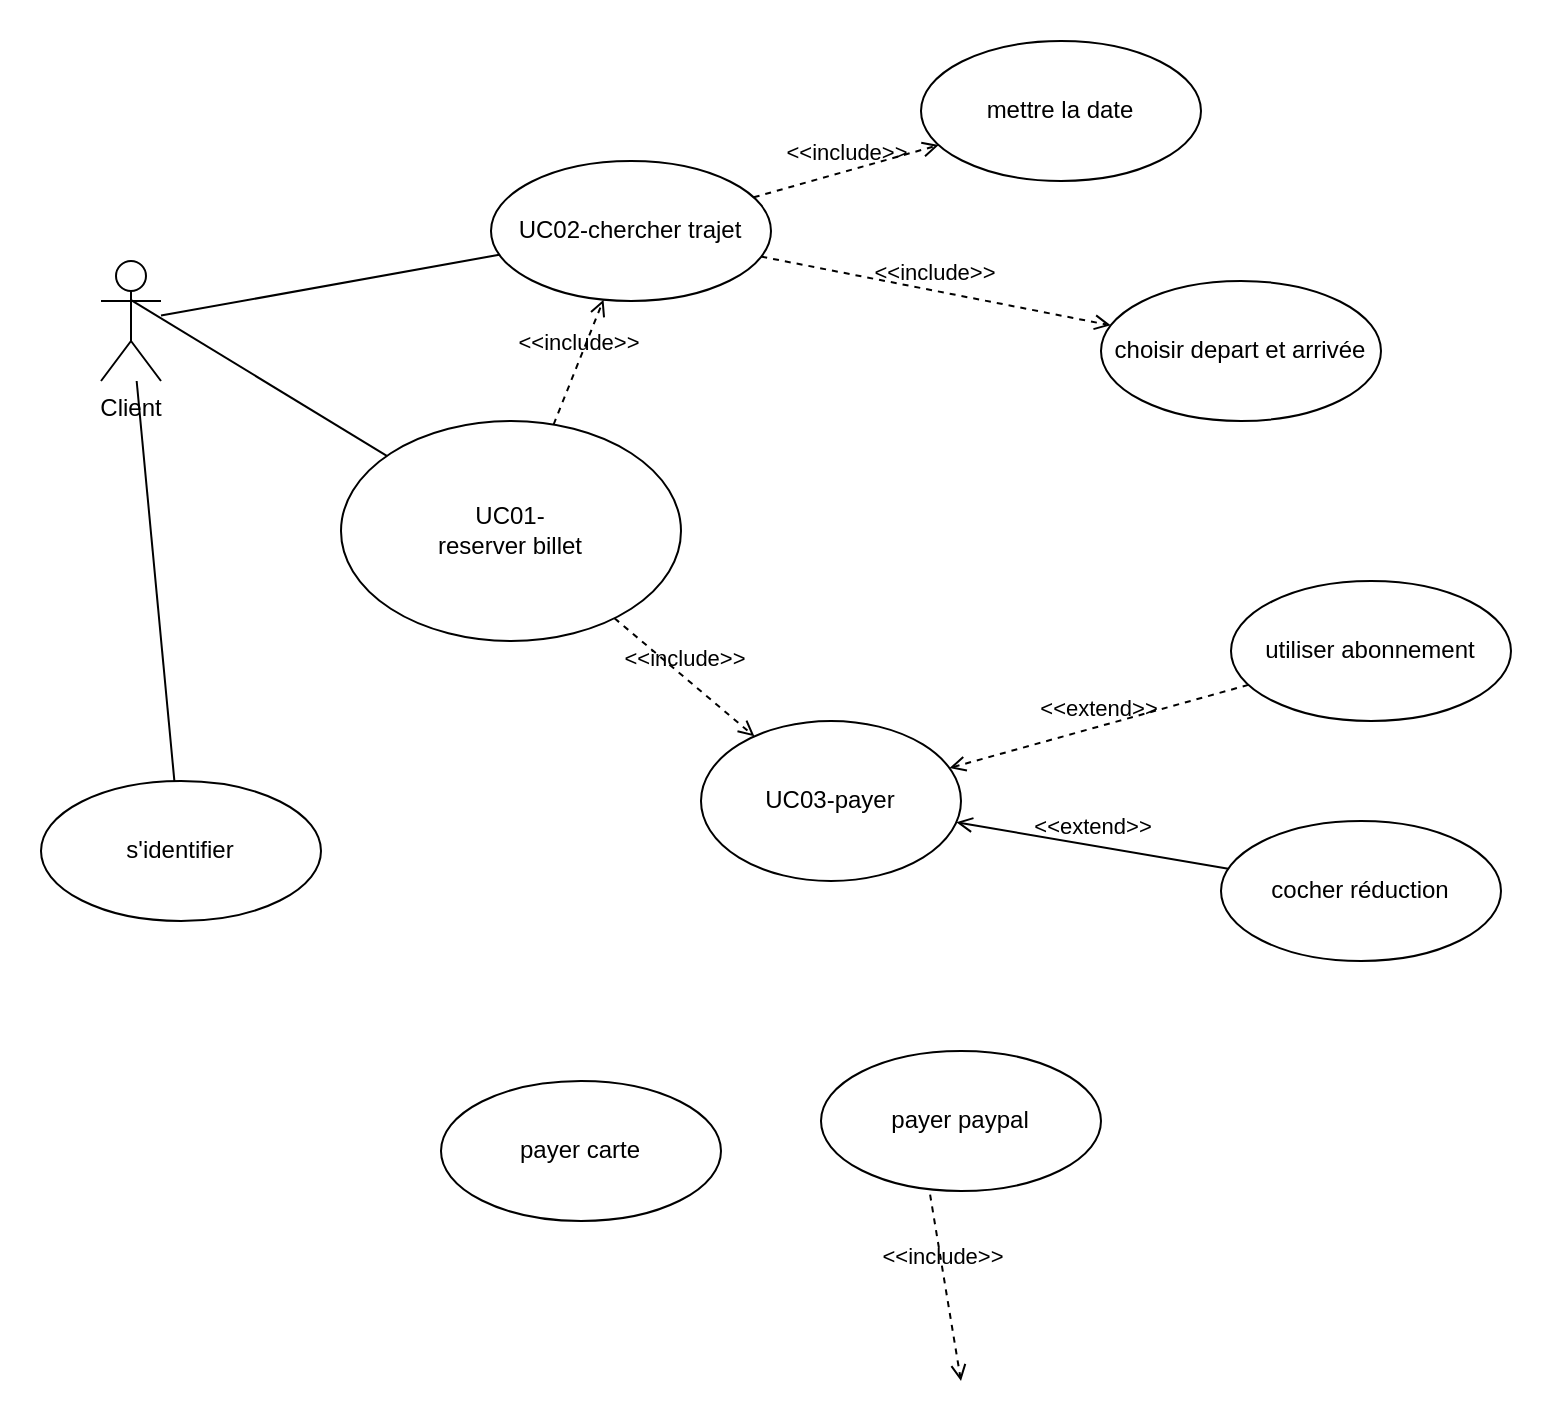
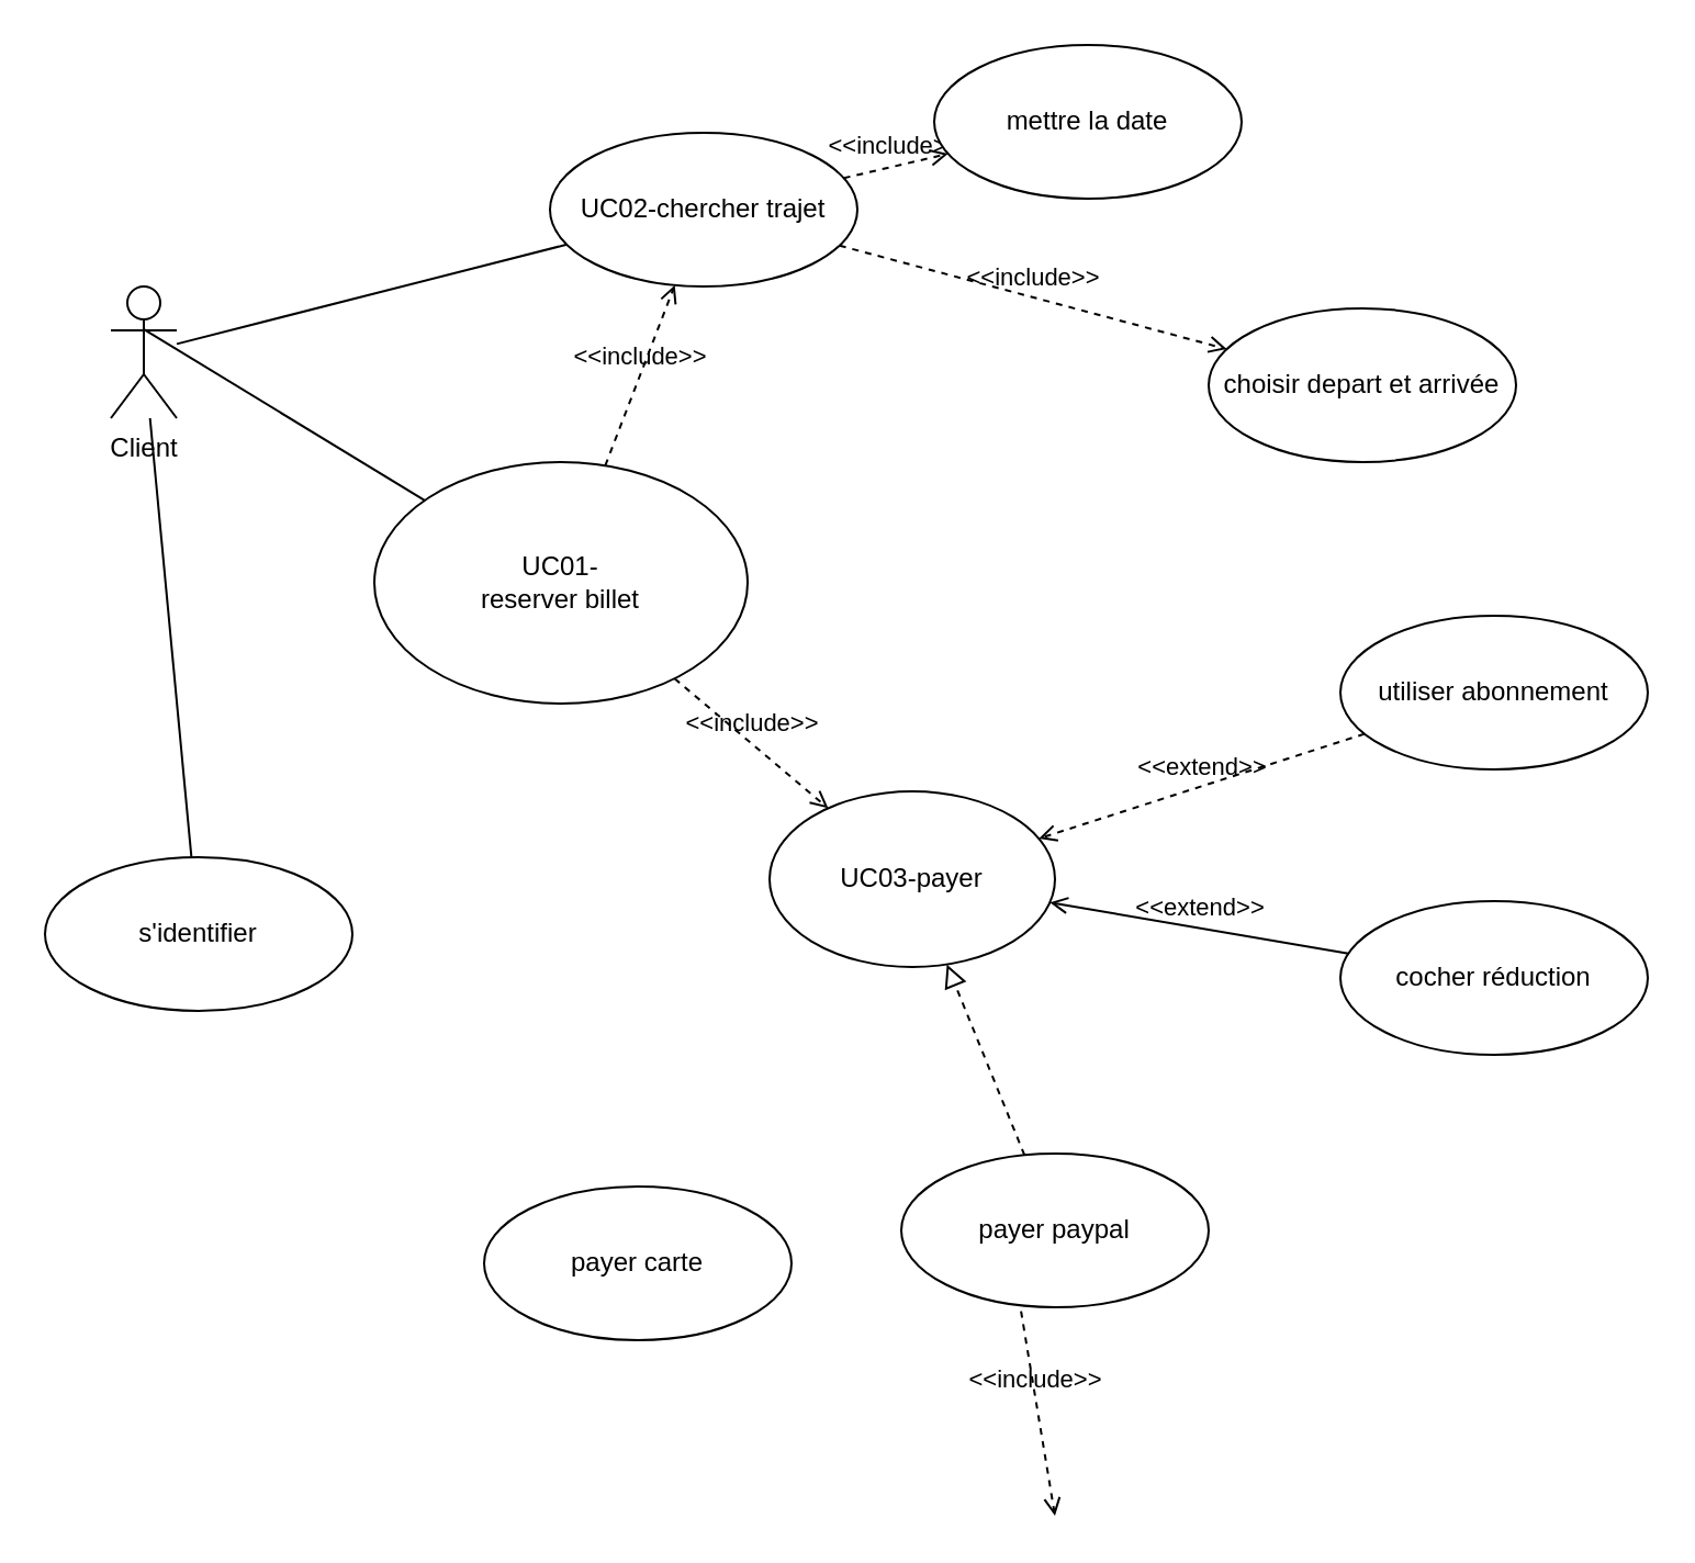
  <mxCell id="0" />
  <mxCell id="1" parent="0" />
  <mxCell id="2" style="edgeStyle=none;html=1;endArrow=none;endFill=0;" parent="1" source="3" target="4" edge="1"><mxGeometry relative="1" as="geometry" /></mxCell>
  <mxCell id="3" value="Client" style="shape=umlActor;verticalLabelPosition=bottom;verticalAlign=top;html=1;" parent="1" vertex="1"><mxGeometry x="50" y="130" width="30" height="60" as="geometry" /></mxCell>
- <mxCell id="4" value="UC02-chercher trajet" style="ellipse;whiteSpace=wrap;html=1;" parent="1" vertex="1"><mxGeometry x="245" y="80" width="140" height="70" as="geometry" /></mxCell>
+ <mxCell id="4" value="UC02-chercher trajet" style="ellipse;whiteSpace=wrap;html=1;" parent="1" vertex="1"><mxGeometry x="250" y="60" width="140" height="70" as="geometry" /></mxCell>
  <mxCell id="5" value="&amp;lt;&amp;lt;include&amp;gt;&amp;gt;" style="html=1;verticalAlign=bottom;labelBackgroundColor=none;endArrow=open;endFill=0;dashed=1;" parent="1" source="13" target="6" edge="1"><mxGeometry width="160" relative="1" as="geometry"><mxPoint x="624" y="520.52" as="sourcePoint" /><mxPoint x="595.994" y="440.002" as="targetPoint" /></mxGeometry></mxCell>
  <mxCell id="6" value="UC03-payer" style="ellipse;whiteSpace=wrap;html=1;" vertex="1" parent="1"><mxGeometry x="350" y="360" width="130" height="80" as="geometry" /></mxCell>
  <mxCell id="7" style="edgeStyle=none;html=1;endArrow=none;endFill=0;" edge="1" parent="1" source="3" target="8"><mxGeometry relative="1" as="geometry"><mxPoint x="210" y="330" as="targetPoint" /><mxPoint x="90" y="175" as="sourcePoint" /></mxGeometry></mxCell>
  <mxCell id="8" value="s'identifier" style="ellipse;whiteSpace=wrap;html=1;" vertex="1" parent="1"><mxGeometry x="20" y="390" width="140" height="70" as="geometry" /></mxCell>
  <mxCell id="9" value="&amp;lt;&amp;lt;extend&amp;gt;&amp;gt;" style="html=1;verticalAlign=bottom;labelBackgroundColor=none;endArrow=open;endFill=0;dashed=0;" edge="1" parent="1" source="10" target="6"><mxGeometry width="160" relative="1" as="geometry"><mxPoint x="680" y="90" as="sourcePoint" /><mxPoint x="650" y="40" as="targetPoint" /></mxGeometry></mxCell>
  <mxCell id="10" value="cocher réduction" style="ellipse;whiteSpace=wrap;html=1;" vertex="1" parent="1"><mxGeometry x="610" y="410" width="140" height="70" as="geometry" /></mxCell>
- <mxCell id="11" value="utiliser abonnement" style="ellipse;whiteSpace=wrap;html=1;" vertex="1" parent="1"><mxGeometry x="615" y="290" width="140" height="70" as="geometry" /></mxCell>
+ <mxCell id="11" value="utiliser abonnement" style="ellipse;whiteSpace=wrap;html=1;" vertex="1" parent="1"><mxGeometry x="610" y="280" width="140" height="70" as="geometry" /></mxCell>
  <mxCell id="12" value="&amp;lt;&amp;lt;extend&amp;gt;&amp;gt;" style="html=1;verticalAlign=bottom;labelBackgroundColor=none;endArrow=open;endFill=0;dashed=1;" edge="1" parent="1" source="11" target="6"><mxGeometry width="160" relative="1" as="geometry"><mxPoint x="491.163" y="228.646" as="sourcePoint" /><mxPoint x="429.243" y="222.547" as="targetPoint" /></mxGeometry></mxCell>
  <mxCell id="13" value="UC01-&lt;br&gt;reserver billet" style="ellipse;whiteSpace=wrap;html=1;" vertex="1" parent="1"><mxGeometry x="170" y="210" width="170" height="110" as="geometry" /></mxCell>
  <mxCell id="14" style="edgeStyle=none;html=1;endArrow=none;endFill=0;exitX=0.489;exitY=0.322;exitDx=0;exitDy=0;exitPerimeter=0;" edge="1" parent="1" source="3" target="13"><mxGeometry relative="1" as="geometry"><mxPoint x="90" y="161.857" as="sourcePoint" /><mxPoint x="202.577" y="100.744" as="targetPoint" /></mxGeometry></mxCell>
  <mxCell id="15" value="&amp;lt;&amp;lt;include&amp;gt;&amp;gt;" style="html=1;verticalAlign=bottom;labelBackgroundColor=none;endArrow=open;endFill=0;dashed=1;" edge="1" parent="1" source="13" target="4"><mxGeometry width="160" relative="1" as="geometry"><mxPoint x="320.94" y="212.591" as="sourcePoint" /><mxPoint x="473.985" y="85.012" as="targetPoint" /></mxGeometry></mxCell>
  <mxCell id="16" value="&amp;lt;&amp;lt;include&amp;gt;&amp;gt;" style="html=1;verticalAlign=bottom;labelBackgroundColor=none;endArrow=open;endFill=0;dashed=1;" edge="1" parent="1" source="4" target="17"><mxGeometry width="160" relative="1" as="geometry"><mxPoint x="343.691" y="233.592" as="sourcePoint" /><mxPoint x="510" y="60" as="targetPoint" /></mxGeometry></mxCell>
- <mxCell id="17" value="mettre la date" style="ellipse;whiteSpace=wrap;html=1;" vertex="1" parent="1"><mxGeometry x="460" y="20" width="140" height="70" as="geometry" /></mxCell>
+ <mxCell id="17" value="mettre la date" style="ellipse;whiteSpace=wrap;html=1;" vertex="1" parent="1"><mxGeometry x="425" y="20" width="140" height="70" as="geometry" /></mxCell>
  <mxCell id="18" value="&amp;lt;&amp;lt;include&amp;gt;&amp;gt;" style="html=1;verticalAlign=bottom;labelBackgroundColor=none;endArrow=open;endFill=0;dashed=1;" edge="1" parent="1"><mxGeometry width="160" relative="1" as="geometry"><mxPoint x="462.591" y="584.974" as="sourcePoint" /><mxPoint x="480" y="690" as="targetPoint" /></mxGeometry></mxCell>
  <mxCell id="19" value="choisir depart et arrivée" style="ellipse;whiteSpace=wrap;html=1;" vertex="1" parent="1"><mxGeometry x="550" y="140" width="140" height="70" as="geometry" /></mxCell>
  <mxCell id="20" value="&amp;lt;&amp;lt;include&amp;gt;&amp;gt;" style="html=1;verticalAlign=bottom;labelBackgroundColor=none;endArrow=open;endFill=0;dashed=1;" edge="1" parent="1" source="4" target="19"><mxGeometry width="160" relative="1" as="geometry"><mxPoint x="395.499" y="92.652" as="sourcePoint" /><mxPoint x="474.366" y="77.168" as="targetPoint" /></mxGeometry></mxCell>
  <mxCell id="21" value="payer carte" style="ellipse;whiteSpace=wrap;html=1;" vertex="1" parent="1"><mxGeometry x="220" y="540" width="140" height="70" as="geometry" /></mxCell>
  <mxCell id="22" value="payer paypal" style="ellipse;whiteSpace=wrap;html=1;" vertex="1" parent="1"><mxGeometry x="410" y="525" width="140" height="70" as="geometry" /></mxCell>
+ <mxCell id="23" value="" style="endArrow=block;startArrow=none;endFill=0;startFill=0;endSize=8;html=1;verticalAlign=bottom;dashed=1;labelBackgroundColor=none;" edge="1" parent="1" source="22" target="6"><mxGeometry width="160" relative="1" as="geometry"><mxPoint x="323.401" y="552.014" as="sourcePoint" /><mxPoint x="398.785" y="446.602" as="targetPoint" /></mxGeometry></mxCell>
